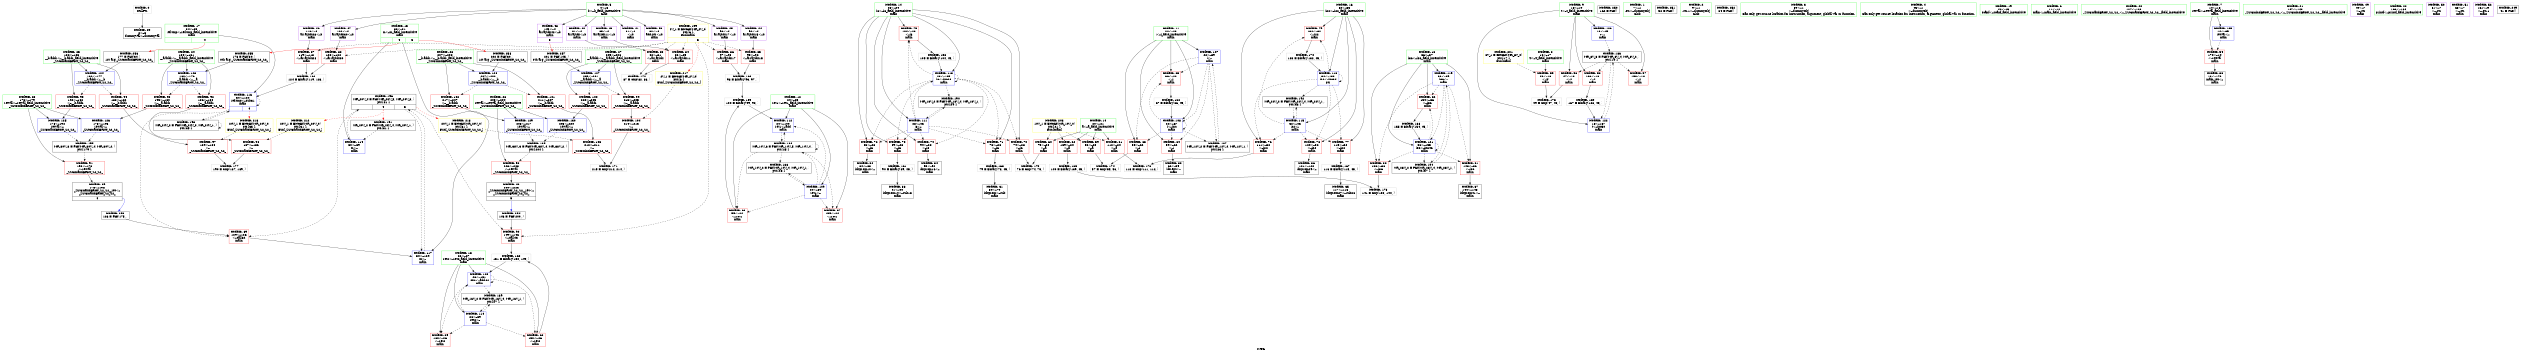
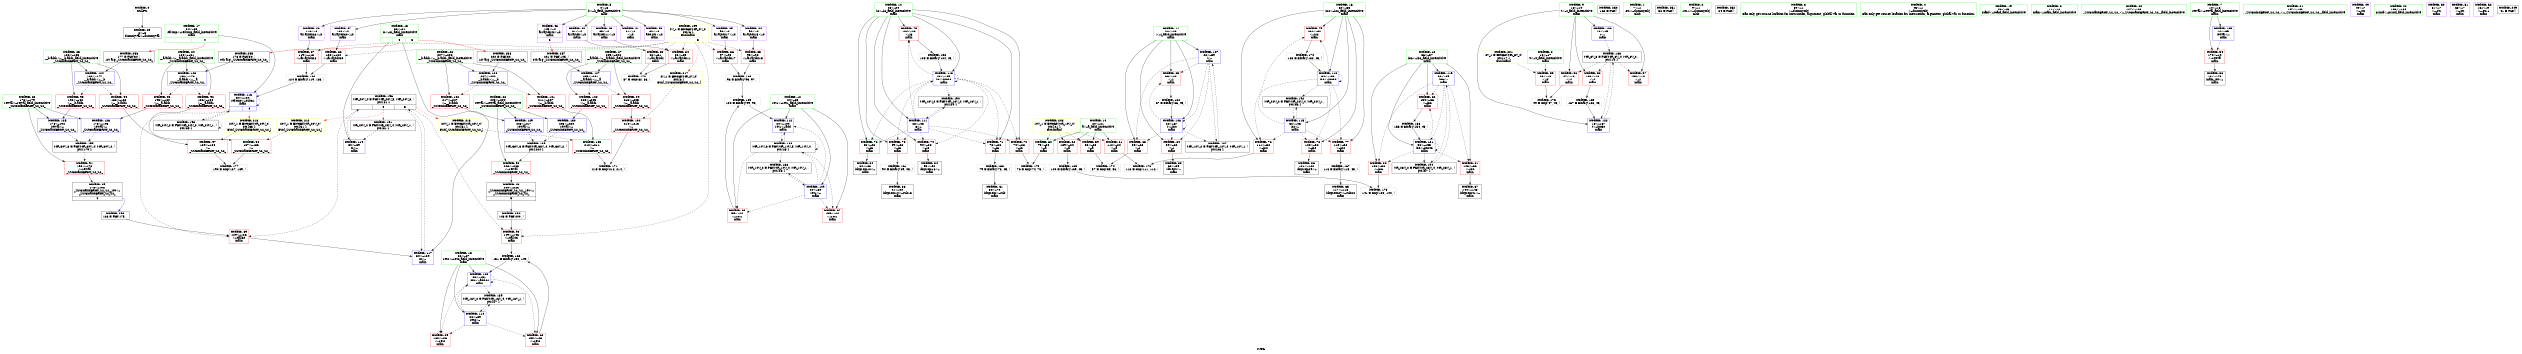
  digraph {
    label=SVFG
    node [color=red shape=record]
    edge [style=solid]
    n1 [color=grey label="{NodeID: 0\nNullPtr}"]
    n2 [color=black label="{NodeID: 29\n2\<--3\ndummyVal\<--dummyVal\n}"]
    n3 [label="{NodeID: 97\n189\<--188\n\<--\n_ZSt3maxIiERKT_S2_S2_\n}"]
    n4 [color=grey label="{NodeID: 177\n190 = cmp(187, 189, )\n}"]
    n5 [color=green label="{NodeID: 14\n28\<--29\ni6\<--i6_field_insensitive\nmain\n}"]
    n6 [label="{NodeID: 70\n74\<--28\n\<--i6\nmain\n}"]
    n7 [label="{NodeID: 71\n78\<--28\n\<--i6\nmain\n}"]
    n8 [label="{NodeID: 72\n83\<--28\n\<--i6\nmain\n}"]
    n9 [label="{NodeID: 73\n89\<--28\n\<--i6\nmain\n}"]
    n10 [label="{NodeID: 74\n94\<--28\n\<--i6\nmain\n}"]
    n11 [label="{NodeID: 75\n104\<--28\n\<--i6\nmain\n}"]
    n12 [color=blue label="{NodeID: 111\n28\<--45\ni6\<--\nmain\n}"]
    n13 [color=blue label="{NodeID: 113\n28\<--105\ni6\<--inc20\nmain\n}"]
    n14 [color=grey label="{NodeID: 175\n76 = cmp(74, 75, )\n}"]
    n15 [color=grey label="{NodeID: 163\n79 = Binary(78, 45, )\n}"]
    n16 [color=black label="{NodeID: 32\n84\<--83\nidxprom10\<--\nmain\n}"]
    n17 [color=grey label="{NodeID: 161\n90 = Binary(89, 45, )\n}"]
    n18 [color=black label="{NodeID: 34\n95\<--94\nidxprom16\<--\nmain\n}"]
    n19 [color=grey label="{NodeID: 158\n105 = Binary(104, 45, )\n}"]
    n20 [color=black label="{NodeID: 190\nMR_18V_2 = PHI(MR_18V_4, MR_18V_1, )\npts\{29 \}\n}"]
    n21 [color=black label="{NodeID: 31\n80\<--79\nidxprom\<--sub\nmain\n}"]
    n22 [color=black label="{NodeID: 33\n91\<--90\nidxprom14\<--sub13\nmain\n}"]
    n23 [color=black label="{NodeID: 194\nMR_26V_2 = PHI(MR_26V_4, MR_26V_1, )\npts\{37 \}\n}"]
    n24 [color=blue label="{NodeID: 119\n36\<--39\ni36\<--\nmain\n}"]
    n25 [label="{NodeID: 80\n138\<--36\n\<--i36\nmain\n}"]
    n26 [label="{NodeID: 81\n143\<--36\n\<--i36\nmain\n}"]
    n27 [label="{NodeID: 82\n154\<--36\n\<--i36\nmain\n}"]
    n28 [color=blue label="{NodeID: 121\n36\<--155\ni36\<--inc46\nmain\n}"]
    n29 [color=grey label="{NodeID: 178\n141 = cmp(138, 140, )\n}"]
    n30 [color=black label="{NodeID: 37\n144\<--143\nidxprom41\<--\nmain\n}"]
    n31 [color=grey label="{NodeID: 166\n155 = Binary(154, 45, )\n}"]
    n32 [color=green label="{NodeID: 28\n207\<--208\n__b.addr\<--__b.addr_field_insensitive\n_ZSt3minIiERKT_S2_S2_\n}"]
    n33 [label="{NodeID: 101\n211\<--207\n\<--__b.addr\n_ZSt3minIiERKT_S2_S2_\n}"]
    n34 [label="{NodeID: 102\n217\<--207\n\<--__b.addr\n_ZSt3minIiERKT_S2_S2_\n}"]
    n35 [color=blue label="{NodeID: 128\n207\<--202\n__b.addr\<--__b\n_ZSt3minIiERKT_S2_S2_\n}"]
    n36 [label="{NodeID: 103\n212\<--211\n\<--\n_ZSt3minIiERKT_S2_S2_\n}"]
    n37 [color=blue label="{NodeID: 129\n203\<--217\nretval\<--\n_ZSt3minIiERKT_S2_S2_\n}"]
    n38 [color=grey label="{NodeID: 171\n215 = cmp(212, 214, )\n}"]
    n39 [color=black label="{NodeID: 185\nMR_38V_3 = PHI(MR_38V_4, MR_38V_2, )\npts\{204 \}\n}"]
    n40 [color=blue label="{NodeID: 125\n178\<--192\nretval\<--\n_ZSt3maxIiERKT_S2_S2_\n}"]
    n41 [color=black label="{NodeID: 195\nMR_30V_3 = PHI(MR_30V_4, MR_30V_2, )\npts\{179 \}\n}"]
    n42 [label="{NodeID: 91\n198\<--178\n\<--retval\n_ZSt3maxIiERKT_S2_S2_\n}"]
    n43 [color=black label="{NodeID: 39\n175\<--198\n_ZSt3maxIiERKT_S2_S2__ret\<--\n_ZSt3maxIiERKT_S2_S2_\n|{<s0>4}}"]
    n44 [color=purple label="{NodeID: 42\n81\<--4\narrayidx\<--b\nmain\n}"]
    n45 [label="{NodeID: 83\n82\<--81\n\<--arrayidx\nmain\n}"]
    n46 [color=grey label="{NodeID: 172\n87 = cmp(82, 86, )\n}"]
    n47 [label="{NodeID: 56\n47\<--18\n\<--t\nmain\n}"]
    n48 [color=grey label="{NodeID: 173\n49 = cmp(47, 48, )\n}"]
    n49 [color=black label="{NodeID: 250\n162 = PHI()\n}"]
    n50 [color=grey label="{NodeID: 167\n116 = Binary(115, 45, )\n}"]
    n51 [color=black label="{NodeID: 35\n117\<--116\nidxprom27\<--sub26\nmain\n}"]
    n52 [label="{NodeID: 84\n86\<--85\n\<--arrayidx11\nmain\n}"]
    n53 [color=green label="{NodeID: 1\n7\<--1\n.str\<--dummyObj\nGlob }"]
    n54 [label="{NodeID: 98\n223\<--203\n\<--retval\n_ZSt3minIiERKT_S2_S2_\n}"]
    n55 [color=black label="{NodeID: 40\n200\<--223\n_ZSt3minIiERKT_S2_S2__ret\<--\n_ZSt3minIiERKT_S2_S2_\n|{<s0>5}}"]
    n56 [color=black label="{NodeID: 254\n146 = PHI(200, )\n}"]
    n57 [label="{NodeID: 90\n149\<--146\n\<--call43\nmain\n}"]
    n58 [color=green label="{NodeID: 15\n30\<--31\nm\<--m_field_insensitive\nmain\n|{|<s2>4|<s3>5}}"]
    n59 [color=blue label="{NodeID: 114\n30\<--39\nm\<--\nmain\n}"]
    n60 [color=blue label="{NodeID: 117\n30\<--129\nm\<--\nmain\n}"]
    n61 [color=black label="{NodeID: 255\n176 = PHI(30, )\n0th arg _ZSt3maxIiERKT_S2_S2_ }"]
    n62 [color=black label="{NodeID: 258\n202 = PHI(30, )\n1st arg _ZSt3minIiERKT_S2_S2_ }"]
    n63 [color=black label="{NodeID: 196\nMR_20V_4 = PHI(MR_20V_5, MR_20V_3, )\npts\{31 \}\n|{|<s4>4|<s5>5}}"]
    n64 [color=blue label="{NodeID: 123\n180\<--176\n__a.addr\<--__a\n_ZSt3maxIiERKT_S2_S2_\n}"]
    n65 [label="{NodeID: 89\n129\<--126\n\<--call32\nmain\n}"]
    n66 [color=black label="{NodeID: 191\nMR_20V_2 = PHI(MR_20V_4, MR_20V_1, )\npts\{31 \}\n}"]
    n67 [color=yellow label="{NodeID: 212\n20V_1 = ENCHI(MR_20V_0)\npts\{31 \}\nFun[_ZSt3maxIiERKT_S2_S2_]}" style=double]
    n68 [color=yellow label="{NodeID: 218\n20V_1 = ENCHI(MR_20V_0)\npts\{31 \}\nFun[_ZSt3minIiERKT_S2_S2_]}" style=double]
    n69 [label="{NodeID: 92\n186\<--180\n\<--__a.addr\n_ZSt3maxIiERKT_S2_S2_\n}"]
    n70 [label="{NodeID: 93\n195\<--180\n\<--__a.addr\n_ZSt3maxIiERKT_S2_S2_\n}"]
    n71 [color=black label="{NodeID: 253\n126 = PHI(175, )\n}"]
    n72 [color=blue label="{NodeID: 112\n24\<--100\nret1\<--add\nmain\n}"]
    n73 [color=black label="{NodeID: 184\nMR_14V_6 = PHI(MR_14V_5, MR_14V_4, )\npts\{25 \}\n}"]
    n74 [label="{NodeID: 66\n99\<--24\n\<--ret1\nmain\n}"]
    n75 [label="{NodeID: 67\n159\<--24\n\<--ret1\nmain\n}"]
    n76 [color=black label="{NodeID: 188\nMR_14V_2 = PHI(MR_14V_4, MR_14V_1, )\npts\{25 \}\n}"]
    n77 [color=grey label="{NodeID: 159\n100 = Binary(99, 98, )\n}"]
    n78 [color=blue label="{NodeID: 109\n24\<--39\nret1\<--\nmain\n}"]
    n79 [color=blue label="{NodeID: 126\n178\<--195\nretval\<--\n_ZSt3maxIiERKT_S2_S2_\n}"]
    n80 [color=purple label="{NodeID: 43\n85\<--4\narrayidx11\<--b\nmain\n}"]
    n81 [label="{NodeID: 57\n158\<--18\n\<--t\nmain\n}"]
    n82 [color=black label="{NodeID: 251\n52 = PHI()\n}"]
    n83 [color=grey label="{NodeID: 168\n151 = Binary(150, 149, )\n}"]
    n84 [color=blue label="{NodeID: 120\n26\<--151\nret2\<--add44\nmain\n}"]
    n85 [color=black label="{NodeID: 189\nMR_16V_2 = PHI(MR_16V_4, MR_16V_1, )\npts\{27 \}\n}"]
    n86 [label="{NodeID: 68\n150\<--26\n\<--ret2\nmain\n}"]
    n87 [label="{NodeID: 69\n160\<--26\n\<--ret2\nmain\n}"]
    n88 [color=blue label="{NodeID: 110\n26\<--39\nret2\<--\nmain\n}"]
    n89 [label="{NodeID: 85\n93\<--92\n\<--arrayidx15\nmain\n}"]
    n90 [color=grey label="{NodeID: 160\n98 = Binary(93, 97, )\n}"]
    n91 [color=green label="{NodeID: 2\n9\<--1\n.str.1\<--dummyObj\nGlob }"]
    n92 [label="{NodeID: 99\n213\<--205\n\<--__a.addr\n_ZSt3minIiERKT_S2_S2_\n}"]
    n93 [label="{NodeID: 104\n214\<--213\n\<--\n_ZSt3minIiERKT_S2_S2_\n}"]
    n94 [color=green label="{NodeID: 16\n32\<--33\ni22\<--i22_field_insensitive\nmain\n}"]
    n95 [label="{NodeID: 76\n111\<--32\n\<--i22\nmain\n}"]
    n96 [label="{NodeID: 77\n115\<--32\n\<--i22\nmain\n}"]
    n97 [label="{NodeID: 78\n120\<--32\n\<--i22\nmain\n}"]
    n98 [label="{NodeID: 79\n132\<--32\n\<--i22\nmain\n}"]
    n99 [color=blue label="{NodeID: 115\n32\<--45\ni22\<--\nmain\n}"]
-   n100 [color=blue label="{NodeID: 118\n32\<--133\ni22\<--inc34\nptr\n}"]
+   n100 [color=blue label="{NodeID: 118\n32\<--133\ni22\<--inc34\nmain\n}"]
    n101 [color=grey label="{NodeID: 176\n113 = cmp(111, 112, )\n}"]
    n102 [color=black label="{NodeID: 36\n121\<--120\nidxprom29\<--\nmain\n}"]
    n103 [color=grey label="{NodeID: 170\n133 = Binary(132, 45, )\n}"]
    n104 [color=black label="{NodeID: 192\nMR_22V_2 = PHI(MR_22V_4, MR_22V_1, )\npts\{33 \}\n}"]
    n105 [label="{NodeID: 96\n187\<--186\n\<--\n_ZSt3maxIiERKT_S2_S2_\n}"]
    n106 [color=black label="{NodeID: 30\n60\<--59\nidx.ext\<--\nmain\n}"]
    n107 [color=blue label="{NodeID: 127\n205\<--201\n__a.addr\<--__a\n_ZSt3minIiERKT_S2_S2_\n}"]
    n108 [label="{NodeID: 100\n220\<--205\n\<--__a.addr\n_ZSt3minIiERKT_S2_S2_\n}"]
    n109 [color=blue label="{NodeID: 130\n203\<--220\nretval\<--\n_ZSt3minIiERKT_S2_S2_\n}"]
    n110 [color=purple label="{NodeID: 44\n92\<--4\narrayidx15\<--b\nmain\n}"]
    n111 [label="{NodeID: 58\n166\<--18\n\<--t\nmain\n}"]
    n112 [color=grey label="{NodeID: 169\n167 = Binary(166, 45, )\n}"]
    n113 [color=blue label="{NodeID: 122\n18\<--167\nt\<--inc50\nmain\n}"]
    n114 [color=black label="{NodeID: 186\nMR_8V_3 = PHI(MR_8V_4, MR_8V_2, )\npts\{19 \}\n}"]
    n115 [color=black label="{NodeID: 252\n64 = PHI()\n}"]
    n116 [label="{NodeID: 86\n97\<--96\n\<--arrayidx17\nmain\n}"]
    n117 [color=green label="{NodeID: 3\n39\<--1\n\<--dummyObj\nCan only get source location for instruction, argument, global var or function.}"]
    n118 [color=green label="{NodeID: 17\n34\<--35\nref.tmp\<--ref.tmp_field_insensitive\nmain\n|{|<s1>4}}"]
    n119 [color=blue label="{NodeID: 116\n34\<--124\nref.tmp\<--sub31\nmain\n|{|<s3>4}}"]
    n120 [color=black label="{NodeID: 256\n177 = PHI(34, )\n1st arg _ZSt3maxIiERKT_S2_S2_ }"]
    n121 [color=black label="{NodeID: 193\nMR_24V_2 = PHI(MR_24V_3, MR_24V_1, )\npts\{35 \}\n}"]
    n122 [color=yellow label="{NodeID: 213\n24V_1 = ENCHI(MR_24V_0)\npts\{35 \}\nFun[_ZSt3maxIiERKT_S2_S2_]}" style=double]
    n123 [color=blue label="{NodeID: 124\n182\<--177\n__b.addr\<--__b\n_ZSt3maxIiERKT_S2_S2_\n}"]
    n124 [label="{NodeID: 94\n188\<--182\n\<--__b.addr\n_ZSt3maxIiERKT_S2_S2_\n}"]
    n125 [label="{NodeID: 95\n192\<--182\n\<--__b.addr\n_ZSt3maxIiERKT_S2_S2_\n}"]
    n126 [color=purple label="{NodeID: 45\n96\<--4\narrayidx17\<--b\nmain\n}"]
    n127 [label="{NodeID: 59\n56\<--20\n\<--a\nmain\n}"]
    n128 [color=grey label="{NodeID: 174\n57 = cmp(55, 56, )\n}"]
    n129 [label="{NodeID: 87\n119\<--118\n\<--arrayidx28\nmain\n}"]
    n130 [color=grey label="{NodeID: 164\n124 = Binary(119, 123, )\n}"]
    n131 [color=green label="{NodeID: 4\n45\<--1\n\<--dummyObj\nCan only get source location for instruction, argument, global var or function.}"]
    n132 [color=green label="{NodeID: 18\n36\<--37\ni36\<--i36_field_insensitive\nmain\n}"]
    n133 [color=purple label="{NodeID: 46\n118\<--4\narrayidx28\<--b\nmain\n}"]
    n134 [label="{NodeID: 60\n75\<--20\n\<--a\nmain\n}"]
    n135 [label="{NodeID: 88\n123\<--122\n\<--arrayidx30\nmain\n}"]
    n136 [color=green label="{NodeID: 5\n4\<--6\nb\<--b_field_insensitive\nGlob }"]
    n137 [color=purple label="{NodeID: 41\n61\<--4\n\<--b\nmain\n}"]
    n138 [color=purple label="{NodeID: 47\n122\<--4\narrayidx30\<--b\nmain\n}"]
    n139 [color=purple label="{NodeID: 48\n145\<--4\narrayidx42\<--b\nmain\n|{<s0>5}}"]
    n140 [color=purple label="{NodeID: 53\n62\<--4\nadd.ptr\<--b\nmain\n}"]
    n141 [color=black label="{NodeID: 257\n201 = PHI(145, )\n0th arg _ZSt3minIiERKT_S2_S2_ }"]
    n142 [color=green label="{NodeID: 19\n42\<--43\nscanf\<--scanf_field_insensitive\n}"]
    n143 [color=yellow label="{NodeID: 199\n2V_1 = ENCHI(MR_2V_0)\npts\{6 \}\nFun[main]|{|<s7>5}}" style=double]
    n144 [color=yellow label="{NodeID: 217\n2V_1 = ENCHI(MR_2V_0)\npts\{6 \}\nFun[_ZSt3minIiERKT_S2_S2_]}" style=double]
    n145 [label="{NodeID: 61\n112\<--20\n\<--a\nmain\n}"]
    n146 [color=green label="{NodeID: 6\n11\<--12\nmain\<--main_field_insensitive\n}"]
    n147 [color=green label="{NodeID: 20\n127\<--128\n_ZSt3maxIiERKT_S2_S2_\<--_ZSt3maxIiERKT_S2_S2__field_insensitive\n}"]
    n148 [label="{NodeID: 62\n139\<--20\n\<--a\nmain\n}"]
    n149 [color=grey label="{NodeID: 165\n140 = Binary(139, 45, )\n}"]
    n150 [color=green label="{NodeID: 7\n14\<--15\nretval\<--retval_field_insensitive\nmain\n}"]
    n151 [label="{NodeID: 54\n170\<--14\n\<--retval\nmain\n}"]
    n152 [color=blue label="{NodeID: 105\n14\<--39\nretval\<--\nmain\n}"]
    n153 [color=black label="{NodeID: 38\n13\<--170\nmain_ret\<--\nmain\n}"]
    n154 [color=black label="{NodeID: 187\nMR_12V_2 = PHI(MR_12V_4, MR_12V_1, )\npts\{23 \}\n}"]
    n155 [color=blue label="{NodeID: 107\n22\<--39\ni\<--\nmain\n}"]
    n156 [label="{NodeID: 63\n55\<--22\n\<--i\nmain\n}"]
    n157 [label="{NodeID: 64\n59\<--22\n\<--i\nmain\n}"]
    n158 [label="{NodeID: 65\n66\<--22\n\<--i\nmain\n}"]
    n159 [color=blue label="{NodeID: 108\n22\<--67\ni\<--inc\nmain\n}"]
    n160 [color=grey label="{NodeID: 162\n67 = Binary(66, 45, )\n}"]
    n161 [color=green label="{NodeID: 21\n147\<--148\n_ZSt3minIiERKT_S2_S2_\<--_ZSt3minIiERKT_S2_S2__field_insensitive\n}"]
    n162 [color=yellow label="{NodeID: 201\n6V_1 = ENCHI(MR_6V_0)\npts\{17 \}\nFun[main]}" style=double]
    n163 [label="{NodeID: 55\n48\<--16\n\<--T\nmain\n}"]
    n164 [color=purple label="{NodeID: 49\n40\<--7\n\<--.str\nmain\n}"]
    n165 [color=green label="{NodeID: 8\n16\<--17\nT\<--T_field_insensitive\nmain\n}"]
    n166 [color=green label="{NodeID: 22\n163\<--164\nprintf\<--printf_field_insensitive\n}"]
    n167 [color=purple label="{NodeID: 50\n51\<--7\n\<--.str\nmain\n}"]
    n168 [color=green label="{NodeID: 9\n18\<--19\nt\<--t_field_insensitive\nmain\n}"]
    n169 [color=blue label="{NodeID: 106\n18\<--45\nt\<--\nmain\n}"]
    n170 [color=green label="{NodeID: 23\n178\<--179\nretval\<--retval_field_insensitive\n_ZSt3maxIiERKT_S2_S2_\n}"]
    n171 [color=yellow label="{NodeID: 203\n10V_1 = ENCHI(MR_10V_0)\npts\{21 \}\nFun[main]}" style=double]
    n172 [color=purple label="{NodeID: 51\n63\<--7\n\<--.str\nmain\n}"]
    n173 [color=green label="{NodeID: 10\n20\<--21\na\<--a_field_insensitive\nmain\n}"]
    n174 [color=green label="{NodeID: 24\n180\<--181\n__a.addr\<--__a.addr_field_insensitive\n_ZSt3maxIiERKT_S2_S2_\n}"]
    n175 [color=purple label="{NodeID: 52\n161\<--9\n\<--.str.1\nmain\n}"]
    n176 [color=green label="{NodeID: 11\n22\<--23\ni\<--i_field_insensitive\nmain\n}"]
    n177 [color=green label="{NodeID: 25\n182\<--183\n__b.addr\<--__b.addr_field_insensitive\n_ZSt3maxIiERKT_S2_S2_\n}"]
    n178 [color=green label="{NodeID: 12\n24\<--25\nret1\<--ret1_field_insensitive\nmain\n}"]
    n179 [color=green label="{NodeID: 26\n203\<--204\nretval\<--retval_field_insensitive\n_ZSt3minIiERKT_S2_S2_\n}"]
    n180 [color=green label="{NodeID: 13\n26\<--27\nret2\<--ret2_field_insensitive\nmain\n}"]
    n181 [color=green label="{NodeID: 27\n205\<--206\n__a.addr\<--__a.addr_field_insensitive\n_ZSt3minIiERKT_S2_S2_\n}"]
    n182 [color=black label="{NodeID: 249\n41 = PHI()\n}"]
    n1 -> n2
    n3 -> n4
    n5 -> n6
    n5 -> n7
    n5 -> n8
    n5 -> n9
    n5 -> n10
    n5 -> n11
    n5 -> n12
    n5 -> n13
    n6 -> n14
    n7 -> n15
    n8 -> n16
    n9 -> n17
    n10 -> n18
    n11 -> n19
    n12 -> n6 [style=dashed]
    n12 -> n7 [style=dashed]
    n12 -> n8 [style=dashed]
    n12 -> n9 [style=dashed]
    n12 -> n10 [style=dashed]
    n12 -> n11 [style=dashed]
    n12 -> n13 [style=dashed]
    n12 -> n20 [style=dashed]
    n13 -> n6 [style=dashed]
    n13 -> n7 [style=dashed]
    n13 -> n8 [style=dashed]
    n13 -> n9 [style=dashed]
    n13 -> n10 [style=dashed]
    n13 -> n11 [style=dashed]
    n13 -> n13 [style=dashed]
    n13 -> n20 [style=dashed]
    n15 -> n21
    n17 -> n22
    n19 -> n13
    n20 -> n12 [style=dashed]
    n23 -> n24 [style=dashed]
    n24 -> n23 [style=dashed]
    n24 -> n25 [style=dashed]
    n24 -> n26 [style=dashed]
    n24 -> n27 [style=dashed]
    n24 -> n28 [style=dashed]
    n25 -> n29
    n26 -> n30
    n27 -> n31
    n28 -> n23 [style=dashed]
    n28 -> n25 [style=dashed]
    n28 -> n26 [style=dashed]
    n28 -> n27 [style=dashed]
    n28 -> n28 [style=dashed]
    n31 -> n28
    n32 -> n33
    n32 -> n34
    n32 -> n35
    n33 -> n36
    n34 -> n37
    n35 -> n33 [style=dashed]
    n35 -> n34 [style=dashed]
    n36 -> n38
    n37 -> n39 [style=dashed]
    n39 -> n54 [style=dashed]
    n40 -> n41 [style=dashed]
    n41 -> n42 [style=dashed]
    n42 -> n43
    n43 -> n71 [color=blue tailport=s0]
    n44 -> n45
    n45 -> n46
    n47 -> n48
    n50 -> n51
    n52 -> n46
    n54 -> n55
    n55 -> n56 [color=blue tailport=s0]
    n56 -> n57
    n57 -> n83
    n58 -> n59
    n58 -> n60
    n58 -> n61 [color=red tailport=s2]
    n58 -> n62 [color=red tailport=s3]
    n59 -> n63 [style=dashed]
    n60 -> n63 [style=dashed]
    n61 -> n64
    n62 -> n35
    n63 -> n57 [style=dashed]
    n63 -> n60 [style=dashed]
    n63 -> n65 [style=dashed]
    n63 -> n66 [color=red style=dashed]
    n63 -> n67 [color=red style=dashed tailport=s4]
    n63 -> n68 [color=red style=dashed tailport=s5]
    n64 -> n69 [style=dashed]
    n64 -> n70 [style=dashed]
    n65 -> n60
    n66 -> n59 [style=dashed]
    n67 -> n105 [style=dashed]
    n68 -> n36 [style=dashed]
    n69 -> n105
    n70 -> n79
    n71 -> n65
    n72 -> n73 [style=dashed]
    n73 -> n72 [style=dashed]
    n73 -> n73 [style=dashed]
    n73 -> n74 [style=dashed]
    n73 -> n75 [style=dashed]
    n73 -> n76 [style=dashed]
    n74 -> n77
    n76 -> n78 [style=dashed]
    n77 -> n72
    n78 -> n72 [style=dashed]
    n78 -> n73 [style=dashed]
    n78 -> n74 [style=dashed]
    n78 -> n75 [style=dashed]
    n78 -> n76 [style=dashed]
    n79 -> n41 [style=dashed]
    n80 -> n52
    n83 -> n84
    n84 -> n84 [style=dashed]
    n84 -> n85 [style=dashed]
    n84 -> n86 [style=dashed]
    n84 -> n87 [style=dashed]
    n85 -> n88 [style=dashed]
    n86 -> n83
    n88 -> n84 [style=dashed]
    n88 -> n85 [style=dashed]
    n88 -> n86 [style=dashed]
    n88 -> n87 [style=dashed]
    n89 -> n90
    n90 -> n77
    n92 -> n93
    n93 -> n38
    n94 -> n95
    n94 -> n96
    n94 -> n97
    n94 -> n98
    n94 -> n99
    n94 -> n100
    n95 -> n101
    n96 -> n50
    n97 -> n102
    n98 -> n103
    n99 -> n95 [style=dashed]
    n99 -> n96 [style=dashed]
    n99 -> n97 [style=dashed]
    n99 -> n98 [style=dashed]
    n99 -> n104 [style=dashed]
    n100 -> n95 [style=dashed]
    n100 -> n96 [style=dashed]
    n100 -> n97 [style=dashed]
    n100 -> n98 [style=dashed]
    n100 -> n100 [style=dashed]
    n100 -> n104 [style=dashed]
    n103 -> n100
    n104 -> n99 [style=dashed]
    n105 -> n4
    n107 -> n92 [style=dashed]
    n107 -> n108 [style=dashed]
    n108 -> n109
    n109 -> n39 [style=dashed]
    n110 -> n89
    n111 -> n112
    n112 -> n113
    n113 -> n114 [style=dashed]
    n114 -> n47 [style=dashed]
    n114 -> n81 [style=dashed]
    n114 -> n111 [style=dashed]
    n114 -> n113 [style=dashed]
    n116 -> n90
    n118 -> n119
    n118 -> n120 [color=red tailport=s1]
    n119 -> n65 [style=dashed]
    n119 -> n119 [style=dashed]
    n119 -> n121 [style=dashed]
    n119 -> n122 [color=red style=dashed tailport=s3]
    n120 -> n123
    n121 -> n119 [style=dashed]
    n121 -> n121 [style=dashed]
    n122 -> n3 [style=dashed]
    n123 -> n124 [style=dashed]
    n123 -> n125 [style=dashed]
    n124 -> n3
    n125 -> n40
    n126 -> n116
    n127 -> n128
    n129 -> n130
    n130 -> n119
    n132 -> n24
    n132 -> n25
    n132 -> n26
    n132 -> n27
    n132 -> n28
    n133 -> n129
    n134 -> n14
    n135 -> n130
    n136 -> n44
    n136 -> n80
    n136 -> n110
    n136 -> n126
    n136 -> n133
    n136 -> n137
    n136 -> n138
    n136 -> n139
    n136 -> n140
    n138 -> n135
    n139 -> n141 [color=red tailport=s0]
    n141 -> n107
    n143 -> n45 [style=dashed]
    n143 -> n52 [style=dashed]
    n143 -> n57 [style=dashed]
    n143 -> n89 [style=dashed]
    n143 -> n116 [style=dashed]
    n143 -> n129 [style=dashed]
    n143 -> n135 [style=dashed]
    n143 -> n144 [color=red style=dashed tailport=s7]
    n144 -> n93 [style=dashed]
    n145 -> n101
    n148 -> n149
    n149 -> n29
    n150 -> n151
    n150 -> n152
    n151 -> n153
    n152 -> n151 [style=dashed]
    n154 -> n155 [style=dashed]
    n155 -> n154 [style=dashed]
    n155 -> n156 [style=dashed]
    n155 -> n157 [style=dashed]
    n155 -> n158 [style=dashed]
    n155 -> n159 [style=dashed]
    n156 -> n128
    n157 -> n106
    n158 -> n160
    n159 -> n154 [style=dashed]
    n159 -> n156 [style=dashed]
    n159 -> n157 [style=dashed]
    n159 -> n158 [style=dashed]
    n159 -> n159 [style=dashed]
    n160 -> n159
    n162 -> n163 [style=dashed]
    n163 -> n48
    n165 -> n163
    n168 -> n47
    n168 -> n81
    n168 -> n111
    n168 -> n113
    n168 -> n169
    n169 -> n114 [style=dashed]
    n170 -> n40
    n170 -> n42
    n170 -> n79
    n171 -> n127 [style=dashed]
    n171 -> n134 [style=dashed]
    n171 -> n145 [style=dashed]
    n171 -> n148 [style=dashed]
    n173 -> n127
    n173 -> n134
    n173 -> n145
    n173 -> n148
    n174 -> n64
    n174 -> n69
    n174 -> n70
    n176 -> n155
    n176 -> n156
    n176 -> n157
    n176 -> n158
    n176 -> n159
    n177 -> n123
    n177 -> n124
    n177 -> n125
    n178 -> n72
    n178 -> n74
    n178 -> n75
    n178 -> n78
    n179 -> n37
    n179 -> n54
    n179 -> n109
    n180 -> n84
    n180 -> n86
    n180 -> n87
    n180 -> n88
    n181 -> n92
    n181 -> n107
    n181 -> n108
  }
